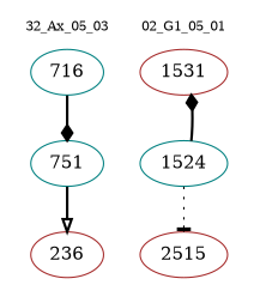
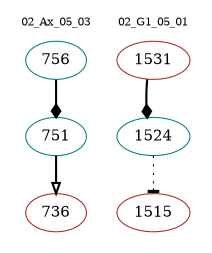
  digraph {
    node [color=teal]
    edge [arrowhead=diamond color=black style=bold]
-   n1 [label=716]
+   n1 [label=756]
    n2 [label=751]
-   n3 [color=brown label=236]
+   n3 [color=brown label=736]
    n4 [color=brown label=1531]
    n5 [label=1524]
-   n6 [color=brown label=2515]
+   n6 [color=brown label=1515]
    subgraph cluster_1 {
      color=white
      fontsize=10
-     label="32_Ax_05_03"
+     label="02_Ax_05_03"
      n1
      n2
      n3
    }
    subgraph cluster_2 {
      color=white
      fontsize=10
      label="02_G1_05_01"
      n4
      n5
      n6
    }
    n1 -> n2
    n2 -> n3 [arrowhead=onormal]
-   n5 -> n4
+   n4 -> n5
    n5 -> n6 [arrowhead=tee style=dotted]
  }
